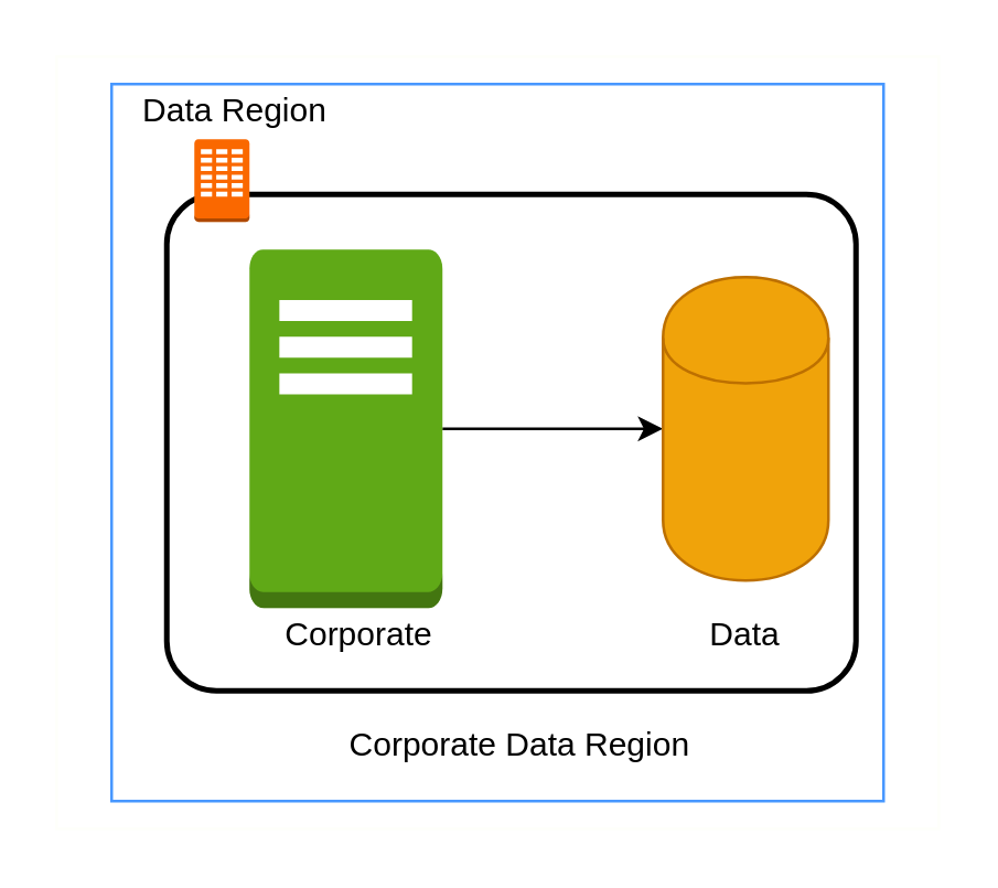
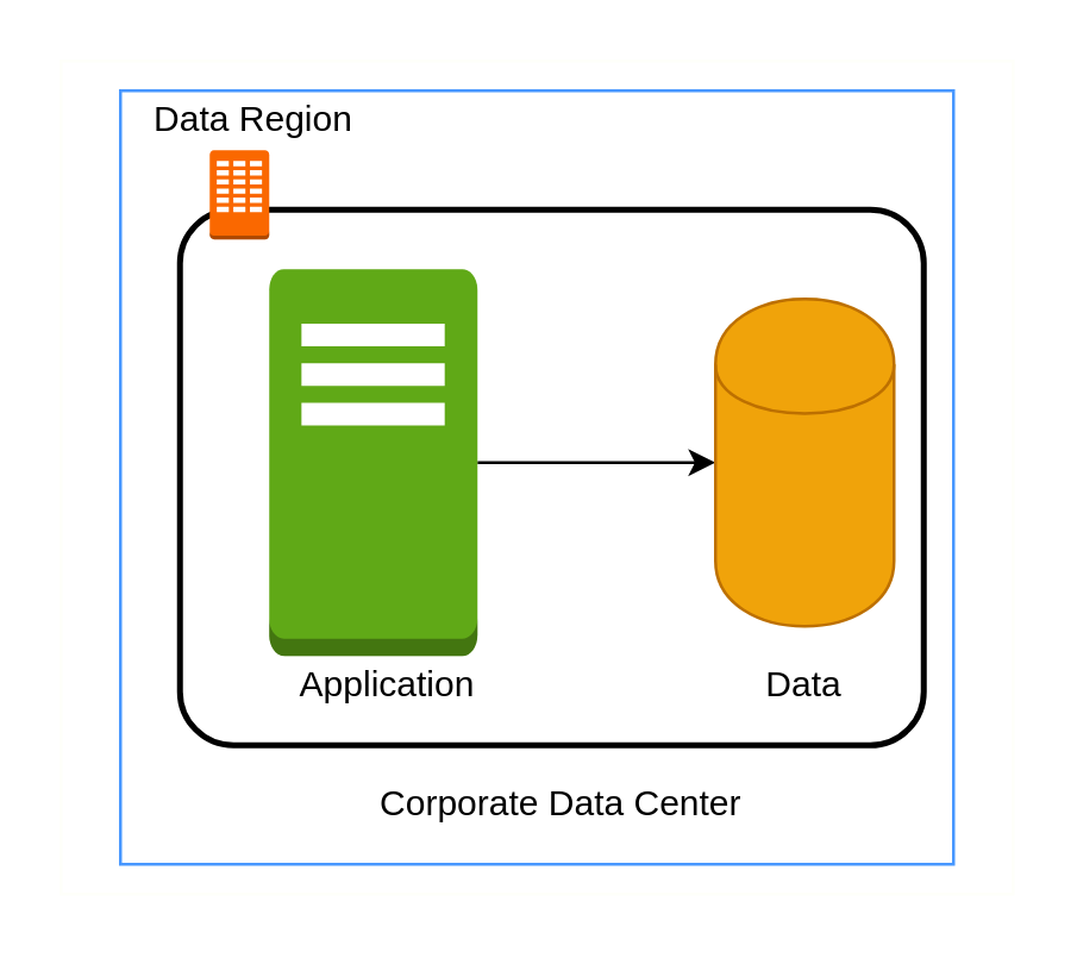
  <mxCell id="0" />
  <mxCell id="1" parent="0" />
  <mxCell id="2" value="" style="rounded=0;whiteSpace=wrap;html=1;strokeColor=#FEFFFA;" parent="1" vertex="1"><mxGeometry x="20" y="20" width="320" height="280" as="geometry" /></mxCell>
  <mxCell id="3" value="" style="rounded=0;whiteSpace=wrap;html=1;strokeColor=#4797FF;" parent="1" vertex="1"><mxGeometry x="40" y="30" width="280" height="260" as="geometry" /></mxCell>
  <mxCell id="4" value="" style="rounded=1;arcSize=10;dashed=0;fillColor=none;gradientColor=none;strokeWidth=2;" parent="1" vertex="1"><mxGeometry x="60" y="70" width="250" height="180" as="geometry" /></mxCell>
  <mxCell id="5" value="" style="dashed=0;html=1;shape=mxgraph.aws3.corporate_data_center;fillColor=#fa6800;dashed=0;strokeColor=#C73500;fontColor=#ffffff;" parent="1" vertex="1"><mxGeometry x="70" y="50" width="20" height="30" as="geometry" /></mxCell>
- <mxCell id="6" value="Corporate Data Region&amp;nbsp;" style="text;html=1;strokeColor=none;fillColor=none;align=center;verticalAlign=middle;whiteSpace=wrap;rounded=0;" parent="1" vertex="1"><mxGeometry x="120" y="260" width="140" height="20" as="geometry" /></mxCell>
+ <mxCell id="6" value="Corporate Data Center&amp;nbsp;" style="text;html=1;strokeColor=none;fillColor=none;align=center;verticalAlign=middle;whiteSpace=wrap;rounded=0;" parent="1" vertex="1"><mxGeometry x="120" y="260" width="140" height="20" as="geometry" /></mxCell>
  <mxCell id="7" value="" style="edgeStyle=orthogonalEdgeStyle;rounded=0;orthogonalLoop=1;jettySize=auto;html=1;" edge="1" parent="1" source="8" target="11"><mxGeometry relative="1" as="geometry" /></mxCell>
  <mxCell id="8" value="" style="outlineConnect=0;dashed=0;verticalLabelPosition=bottom;verticalAlign=top;align=center;html=1;shape=mxgraph.aws3.traditional_server;fillColor=#60a917;strokeColor=#2D7600;fontColor=#ffffff;" parent="1" vertex="1"><mxGeometry x="90" y="90" width="70" height="130" as="geometry" /></mxCell>
- <mxCell id="9" value="Corporate" style="text;html=1;strokeColor=none;fillColor=none;align=center;verticalAlign=middle;whiteSpace=wrap;rounded=0;" parent="1" vertex="1"><mxGeometry x="110" y="220" width="40" height="20" as="geometry" /></mxCell>
+ <mxCell id="9" value="Application" style="text;html=1;strokeColor=none;fillColor=none;align=center;verticalAlign=middle;whiteSpace=wrap;rounded=0;" parent="1" vertex="1"><mxGeometry x="110" y="220" width="40" height="20" as="geometry" /></mxCell>
  <mxCell id="10" value="Data Region" style="text;html=1;strokeColor=none;fillColor=none;align=center;verticalAlign=middle;whiteSpace=wrap;rounded=0;" parent="1" vertex="1"><mxGeometry x="40" y="30" width="90" height="20" as="geometry" /></mxCell>
  <mxCell id="11" value="" style="shape=cylinder;whiteSpace=wrap;html=1;boundedLbl=1;backgroundOutline=1;strokeColor=#BD7000;fillColor=#f0a30a;fontColor=#ffffff;" vertex="1" parent="1"><mxGeometry x="240" y="100" width="60" height="110" as="geometry" /></mxCell>
  <mxCell id="12" value="Data" style="text;html=1;strokeColor=none;fillColor=none;align=center;verticalAlign=middle;whiteSpace=wrap;rounded=0;" vertex="1" parent="1"><mxGeometry x="250" y="220" width="40" height="20" as="geometry" /></mxCell>
